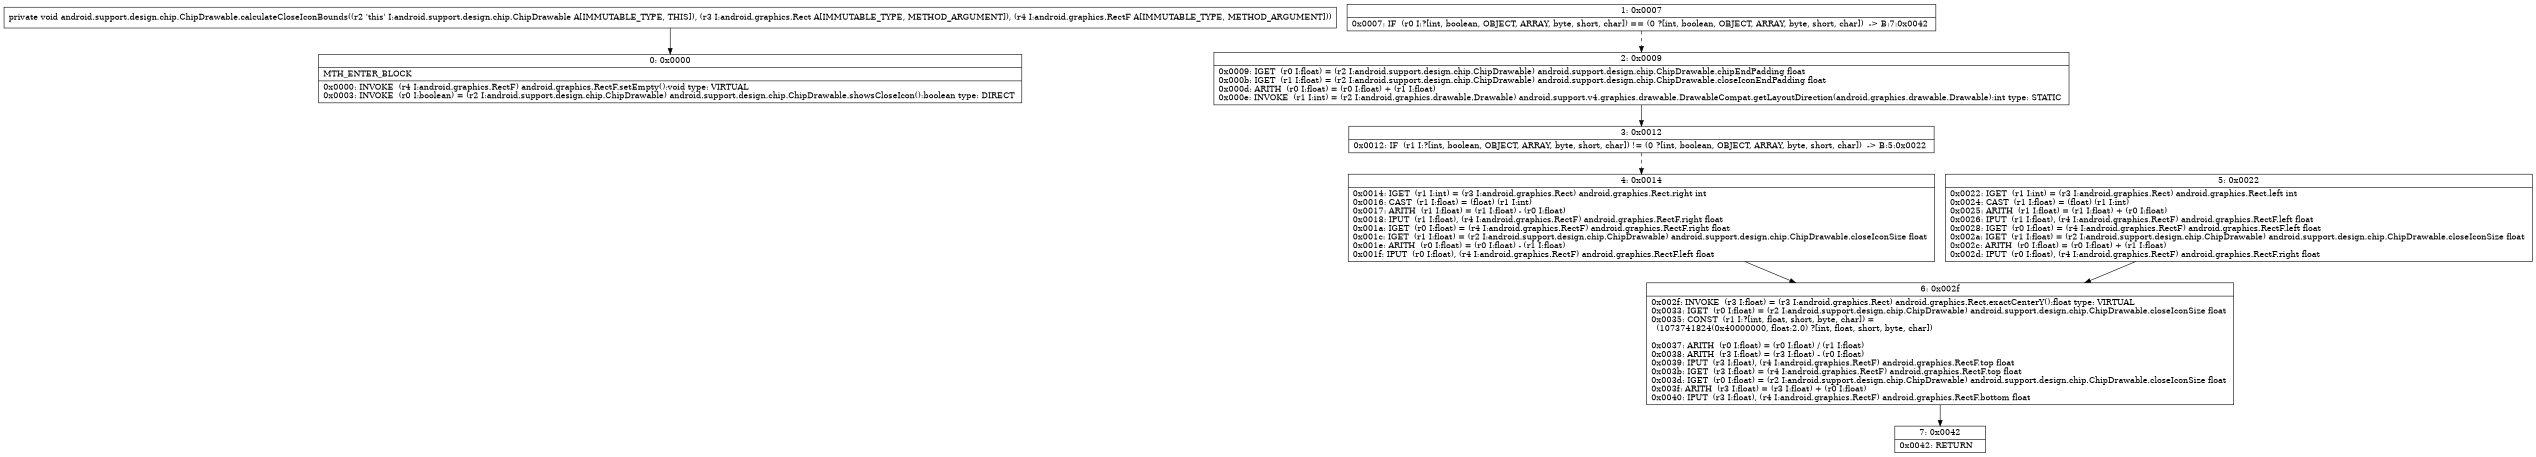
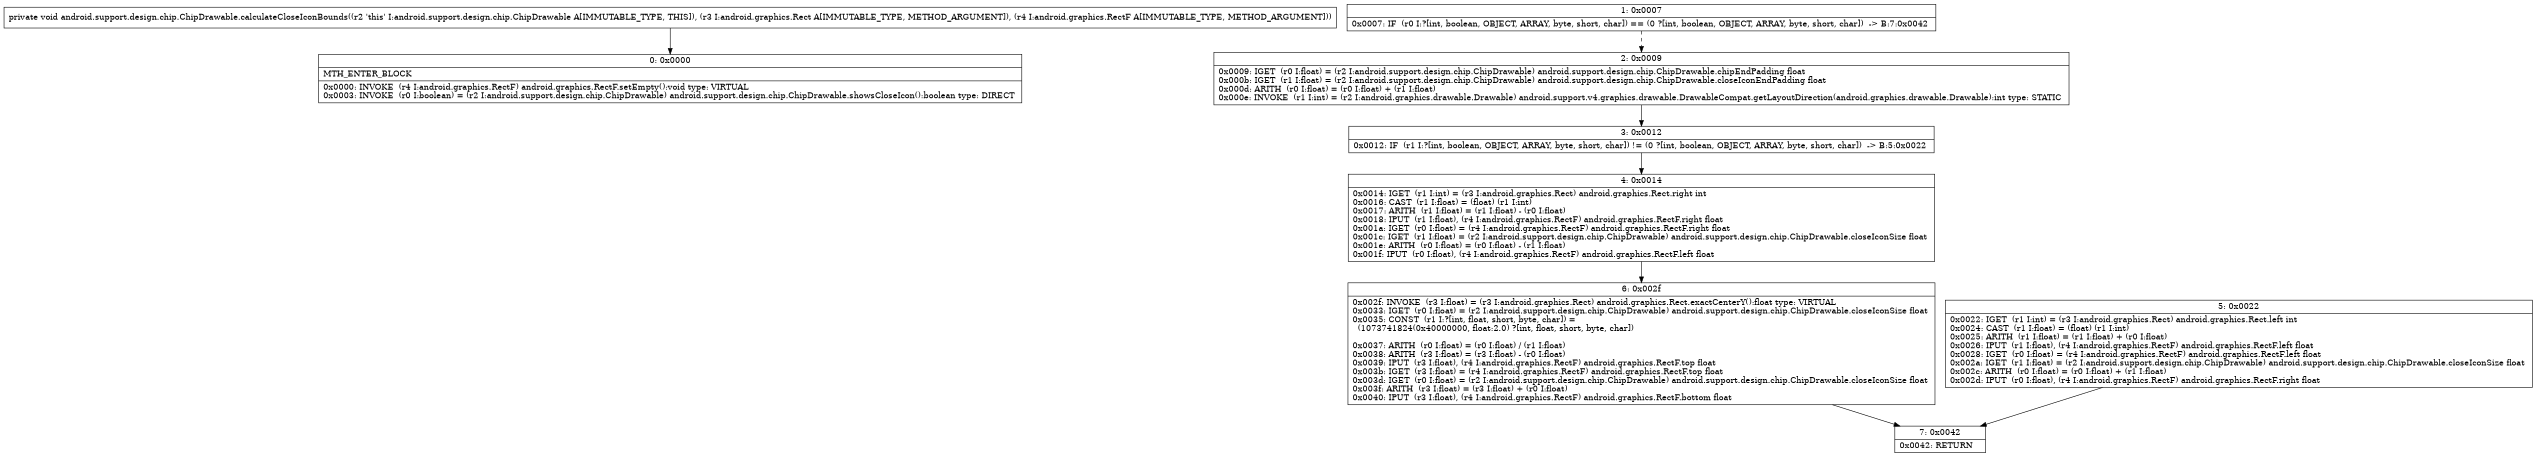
  digraph {
    node [shape=record]
    n1 [label="{0\:\ 0x0000|MTH_ENTER_BLOCK\l|0x0000: INVOKE  (r4 I:android.graphics.RectF) android.graphics.RectF.setEmpty():void type: VIRTUAL \l0x0003: INVOKE  (r0 I:boolean) = (r2 I:android.support.design.chip.ChipDrawable) android.support.design.chip.ChipDrawable.showsCloseIcon():boolean type: DIRECT \l}"]
    n2 [label="{1\:\ 0x0007|0x0007: IF  (r0 I:?[int, boolean, OBJECT, ARRAY, byte, short, char]) == (0 ?[int, boolean, OBJECT, ARRAY, byte, short, char])  \-\> B:7:0x0042 \l}"]
    n3 [label="{2\:\ 0x0009|0x0009: IGET  (r0 I:float) = (r2 I:android.support.design.chip.ChipDrawable) android.support.design.chip.ChipDrawable.chipEndPadding float \l0x000b: IGET  (r1 I:float) = (r2 I:android.support.design.chip.ChipDrawable) android.support.design.chip.ChipDrawable.closeIconEndPadding float \l0x000d: ARITH  (r0 I:float) = (r0 I:float) + (r1 I:float) \l0x000e: INVOKE  (r1 I:int) = (r2 I:android.graphics.drawable.Drawable) android.support.v4.graphics.drawable.DrawableCompat.getLayoutDirection(android.graphics.drawable.Drawable):int type: STATIC \l}"]
    n4 [label="{3\:\ 0x0012|0x0012: IF  (r1 I:?[int, boolean, OBJECT, ARRAY, byte, short, char]) != (0 ?[int, boolean, OBJECT, ARRAY, byte, short, char])  \-\> B:5:0x0022 \l}"]
    n5 [label="{7\:\ 0x0042|0x0042: RETURN   \l}"]
    n6 [label="{4\:\ 0x0014|0x0014: IGET  (r1 I:int) = (r3 I:android.graphics.Rect) android.graphics.Rect.right int \l0x0016: CAST  (r1 I:float) = (float) (r1 I:int) \l0x0017: ARITH  (r1 I:float) = (r1 I:float) \- (r0 I:float) \l0x0018: IPUT  (r1 I:float), (r4 I:android.graphics.RectF) android.graphics.RectF.right float \l0x001a: IGET  (r0 I:float) = (r4 I:android.graphics.RectF) android.graphics.RectF.right float \l0x001c: IGET  (r1 I:float) = (r2 I:android.support.design.chip.ChipDrawable) android.support.design.chip.ChipDrawable.closeIconSize float \l0x001e: ARITH  (r0 I:float) = (r0 I:float) \- (r1 I:float) \l0x001f: IPUT  (r0 I:float), (r4 I:android.graphics.RectF) android.graphics.RectF.left float \l}"]
    n7 [label="{6\:\ 0x002f|0x002f: INVOKE  (r3 I:float) = (r3 I:android.graphics.Rect) android.graphics.Rect.exactCenterY():float type: VIRTUAL \l0x0033: IGET  (r0 I:float) = (r2 I:android.support.design.chip.ChipDrawable) android.support.design.chip.ChipDrawable.closeIconSize float \l0x0035: CONST  (r1 I:?[int, float, short, byte, char]) = \l  (1073741824(0x40000000, float:2.0) ?[int, float, short, byte, char])\l \l0x0037: ARITH  (r0 I:float) = (r0 I:float) \/ (r1 I:float) \l0x0038: ARITH  (r3 I:float) = (r3 I:float) \- (r0 I:float) \l0x0039: IPUT  (r3 I:float), (r4 I:android.graphics.RectF) android.graphics.RectF.top float \l0x003b: IGET  (r3 I:float) = (r4 I:android.graphics.RectF) android.graphics.RectF.top float \l0x003d: IGET  (r0 I:float) = (r2 I:android.support.design.chip.ChipDrawable) android.support.design.chip.ChipDrawable.closeIconSize float \l0x003f: ARITH  (r3 I:float) = (r3 I:float) + (r0 I:float) \l0x0040: IPUT  (r3 I:float), (r4 I:android.graphics.RectF) android.graphics.RectF.bottom float \l}"]
    n8 [label="{5\:\ 0x0022|0x0022: IGET  (r1 I:int) = (r3 I:android.graphics.Rect) android.graphics.Rect.left int \l0x0024: CAST  (r1 I:float) = (float) (r1 I:int) \l0x0025: ARITH  (r1 I:float) = (r1 I:float) + (r0 I:float) \l0x0026: IPUT  (r1 I:float), (r4 I:android.graphics.RectF) android.graphics.RectF.left float \l0x0028: IGET  (r0 I:float) = (r4 I:android.graphics.RectF) android.graphics.RectF.left float \l0x002a: IGET  (r1 I:float) = (r2 I:android.support.design.chip.ChipDrawable) android.support.design.chip.ChipDrawable.closeIconSize float \l0x002c: ARITH  (r0 I:float) = (r0 I:float) + (r1 I:float) \l0x002d: IPUT  (r0 I:float), (r4 I:android.graphics.RectF) android.graphics.RectF.right float \l}"]
    n9 [label="{private void android.support.design.chip.ChipDrawable.calculateCloseIconBounds((r2 'this' I:android.support.design.chip.ChipDrawable A[IMMUTABLE_TYPE, THIS]), (r3 I:android.graphics.Rect A[IMMUTABLE_TYPE, METHOD_ARGUMENT]), (r4 I:android.graphics.RectF A[IMMUTABLE_TYPE, METHOD_ARGUMENT])) }"]
    n2 -> n3 [style=dashed]
    n3 -> n4
-   n4 -> n6 [style=dashed]
+   n4 -> n6 [style=solid]
    n6 -> n7
    n7 -> n5
-   n8 -> n7
+   n8 -> n5
    n9 -> n1
  }
